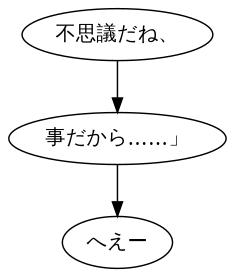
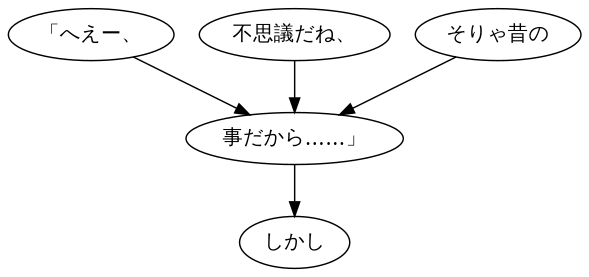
  digraph {
+   n1 [label="「へえー、"]
    n2 [label="事だから……」"]
-   n3 [label="へえー"]
+   n3 [label="しかし"]
    n4 [label="不思議だね、"]
+   n5 [label="そりゃ昔の"]
+   n1 -> n2
    n2 -> n3
    n4 -> n2
+   n5 -> n2
  }
